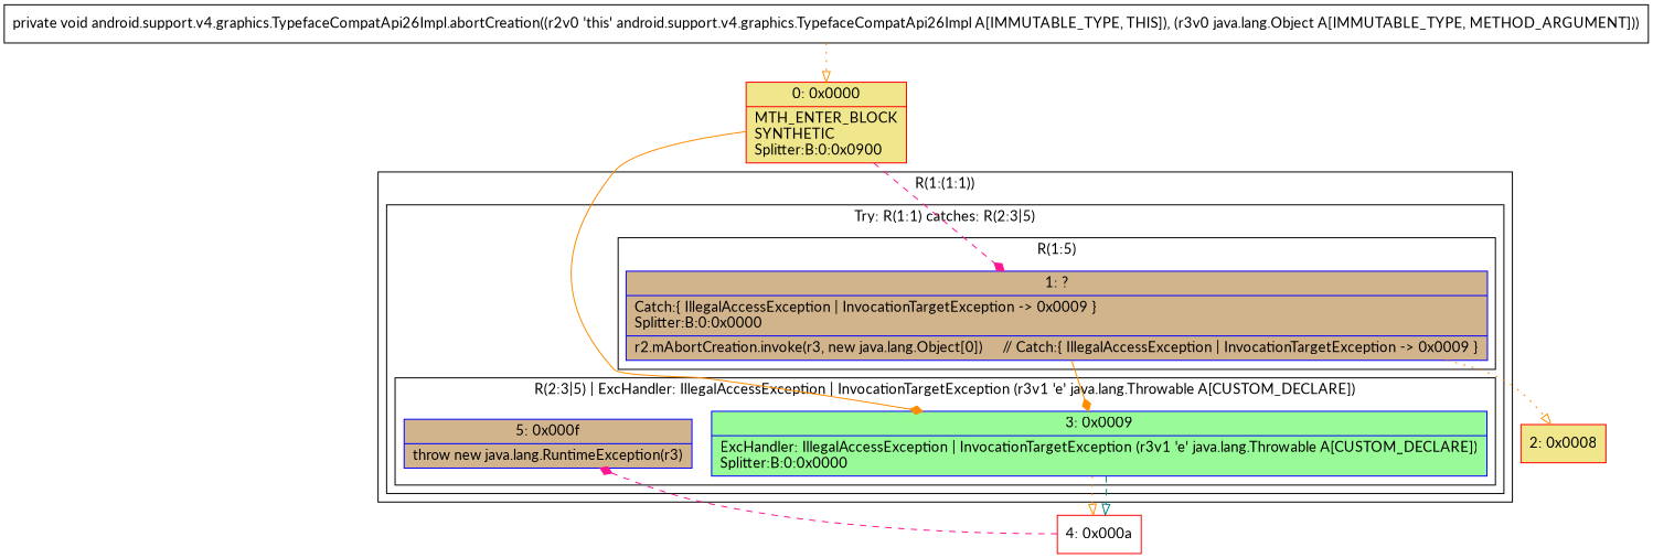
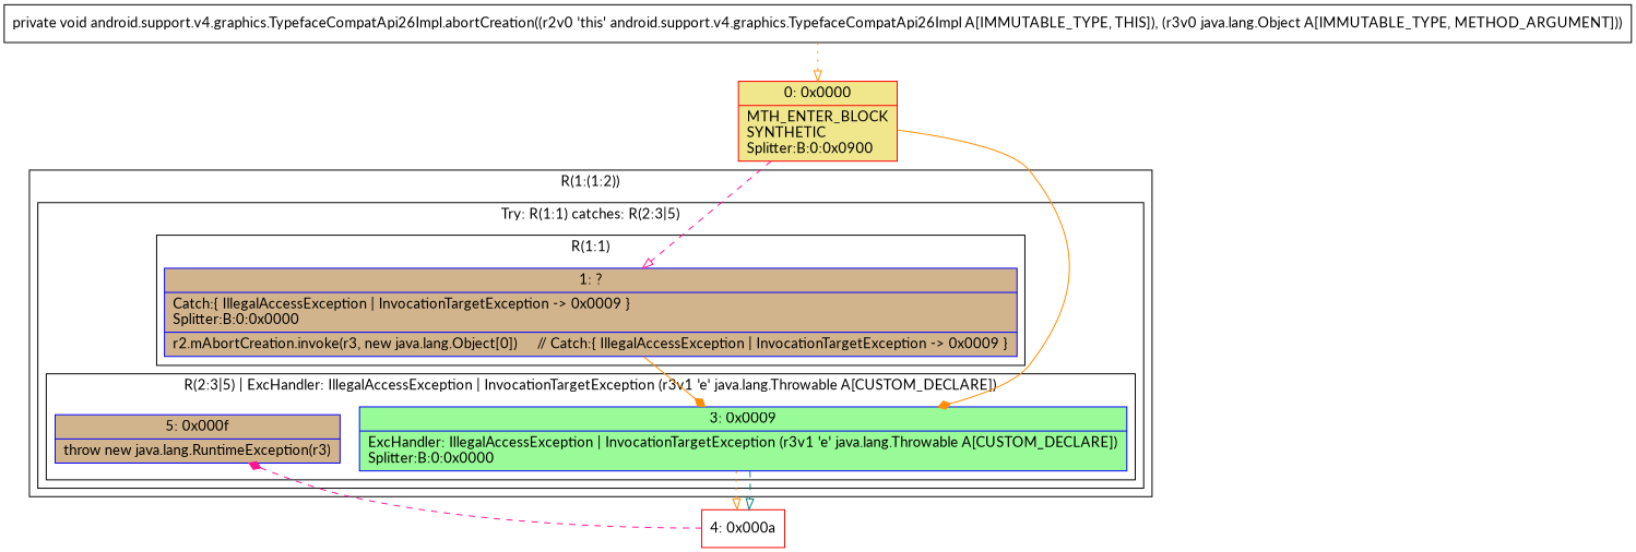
  digraph {
    fontname=Lato
    node [color=blue fillcolor=tan fontname=Lato shape=record style=filled]
    edge [arrowhead=onormal color=darkorange fontname=Lato style=dotted]
    n1 [label="{1\:\ ?|Catch:\{ IllegalAccessException \| InvocationTargetException \-\> 0x0009 \}\lSplitter:B:0:0x0000\l|r2.mAbortCreation.invoke(r3, new java.lang.Object[0])     \/\/ Catch:\{ IllegalAccessException \| InvocationTargetException \-\> 0x0009 \}\l}"]
    n2 [fillcolor=palegreen label="{3\:\ 0x0009|ExcHandler: IllegalAccessException \| InvocationTargetException (r3v1 'e' java.lang.Throwable A[CUSTOM_DECLARE])\lSplitter:B:0:0x0000\l}"]
    n3 [label="{5\:\ 0x000f|throw new java.lang.RuntimeException(r3)\l}"]
-   n4 [color=red fillcolor=khaki label="{2\:\ 0x0008}"]
    n5 [color=red fillcolor=white label="{4\:\ 0x000a}"]
    n6 [color=red fillcolor=khaki label="{0\:\ 0x0000|MTH_ENTER_BLOCK\lSYNTHETIC\lSplitter:B:0:0x0900\l}"]
    n7 [fillcolor=white label="{private void android.support.v4.graphics.TypefaceCompatApi26Impl.abortCreation((r2v0 'this' android.support.v4.graphics.TypefaceCompatApi26Impl A[IMMUTABLE_TYPE, THIS]), (r3v0 java.lang.Object A[IMMUTABLE_TYPE, METHOD_ARGUMENT])) }" color=""]
    subgraph cluster_1 {
-     label="R(1:(1:1))"
+     label="R(1:(1:2))"
      subgraph cluster_2 {
        label="Try: R(1:1) catches: R(2:3|5)"
        subgraph cluster_3 {
-         label="R(1:5)"
+         label="R(1:1)"
          n1
        }
        subgraph cluster_4 {
          label="R(2:3|5) | ExcHandler: IllegalAccessException \| InvocationTargetException (r3v1 'e' java.lang.Throwable A[CUSTOM_DECLARE])\l"
          n2
          n3
        }
      }
    }
    subgraph cluster_5 {
      label="R(2:3|5) | ExcHandler: IllegalAccessException \| InvocationTargetException (r3v1 'e' java.lang.Throwable A[CUSTOM_DECLARE])\l"
    }
    n1 -> n2 [arrowhead=diamond style=solid]
-   n1 -> n4
    n2 -> n5
    n2 -> n5 [color=teal style=dashed]
    n5 -> n3 [arrowhead=diamond color=deeppink style=dashed]
-   n6 -> n1 [arrowhead=diamond color=deeppink style=dashed]
+   n6 -> n1 [color=deeppink style=dashed]
    n6 -> n2 [arrowhead=diamond style=solid]
    n7 -> n6
  }
